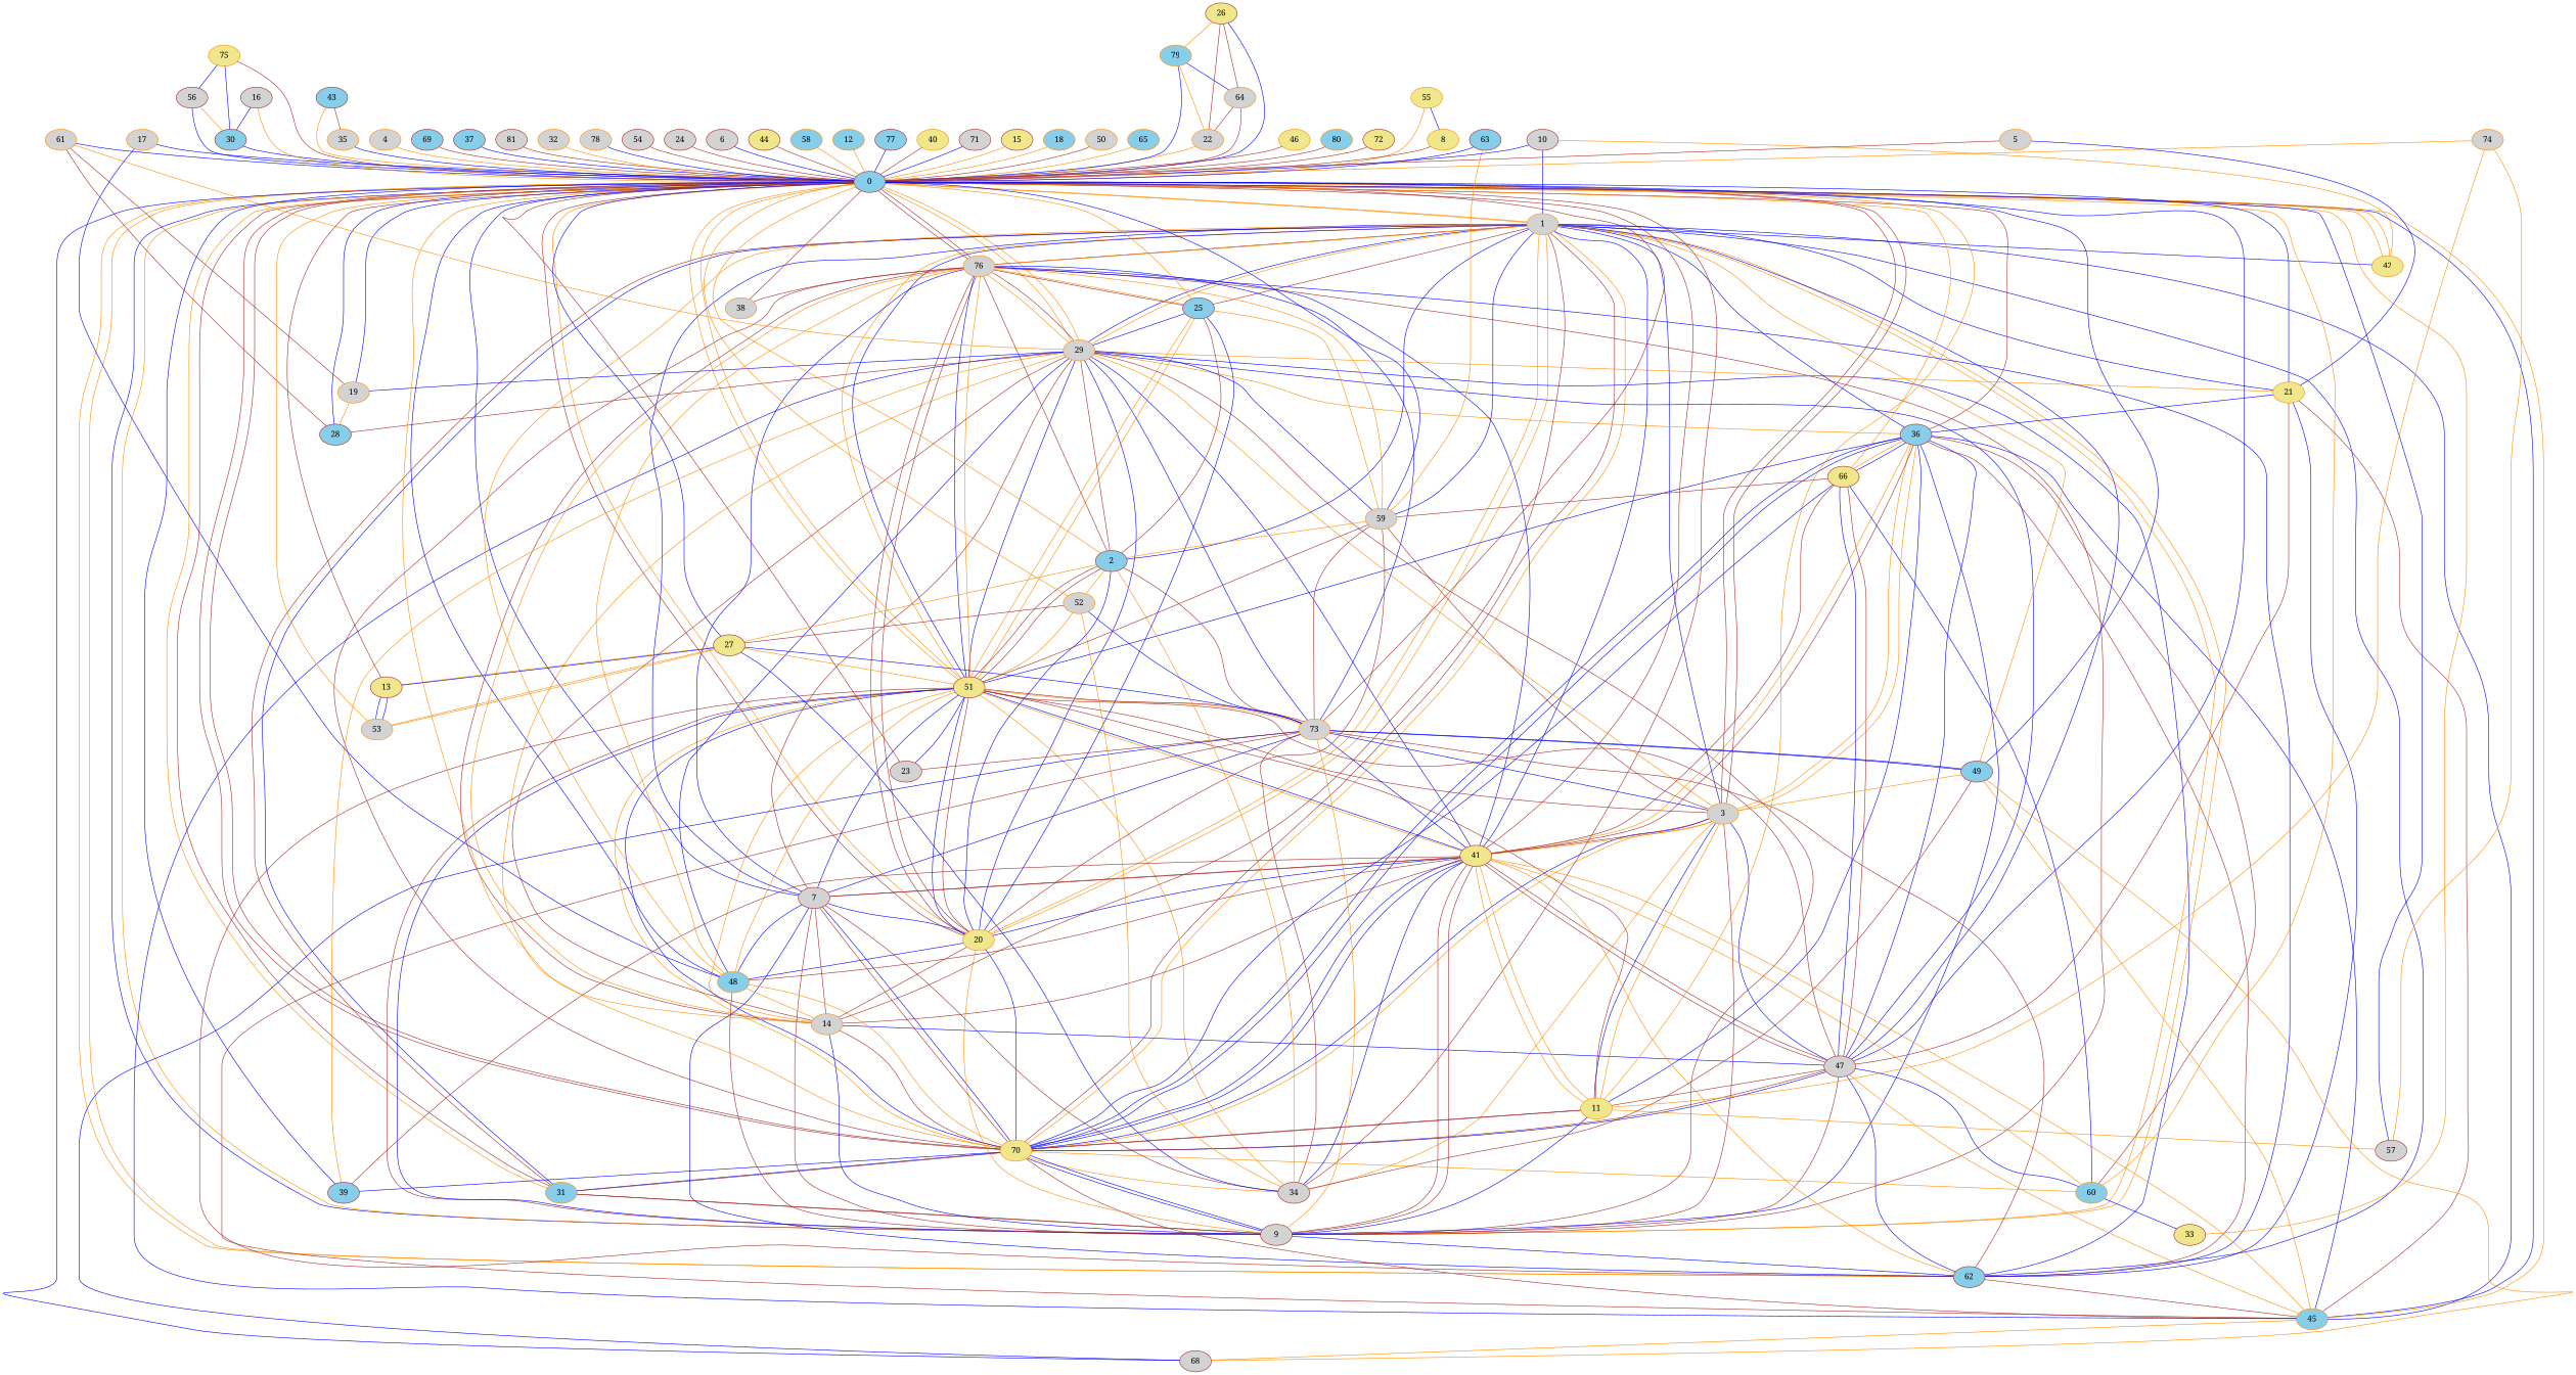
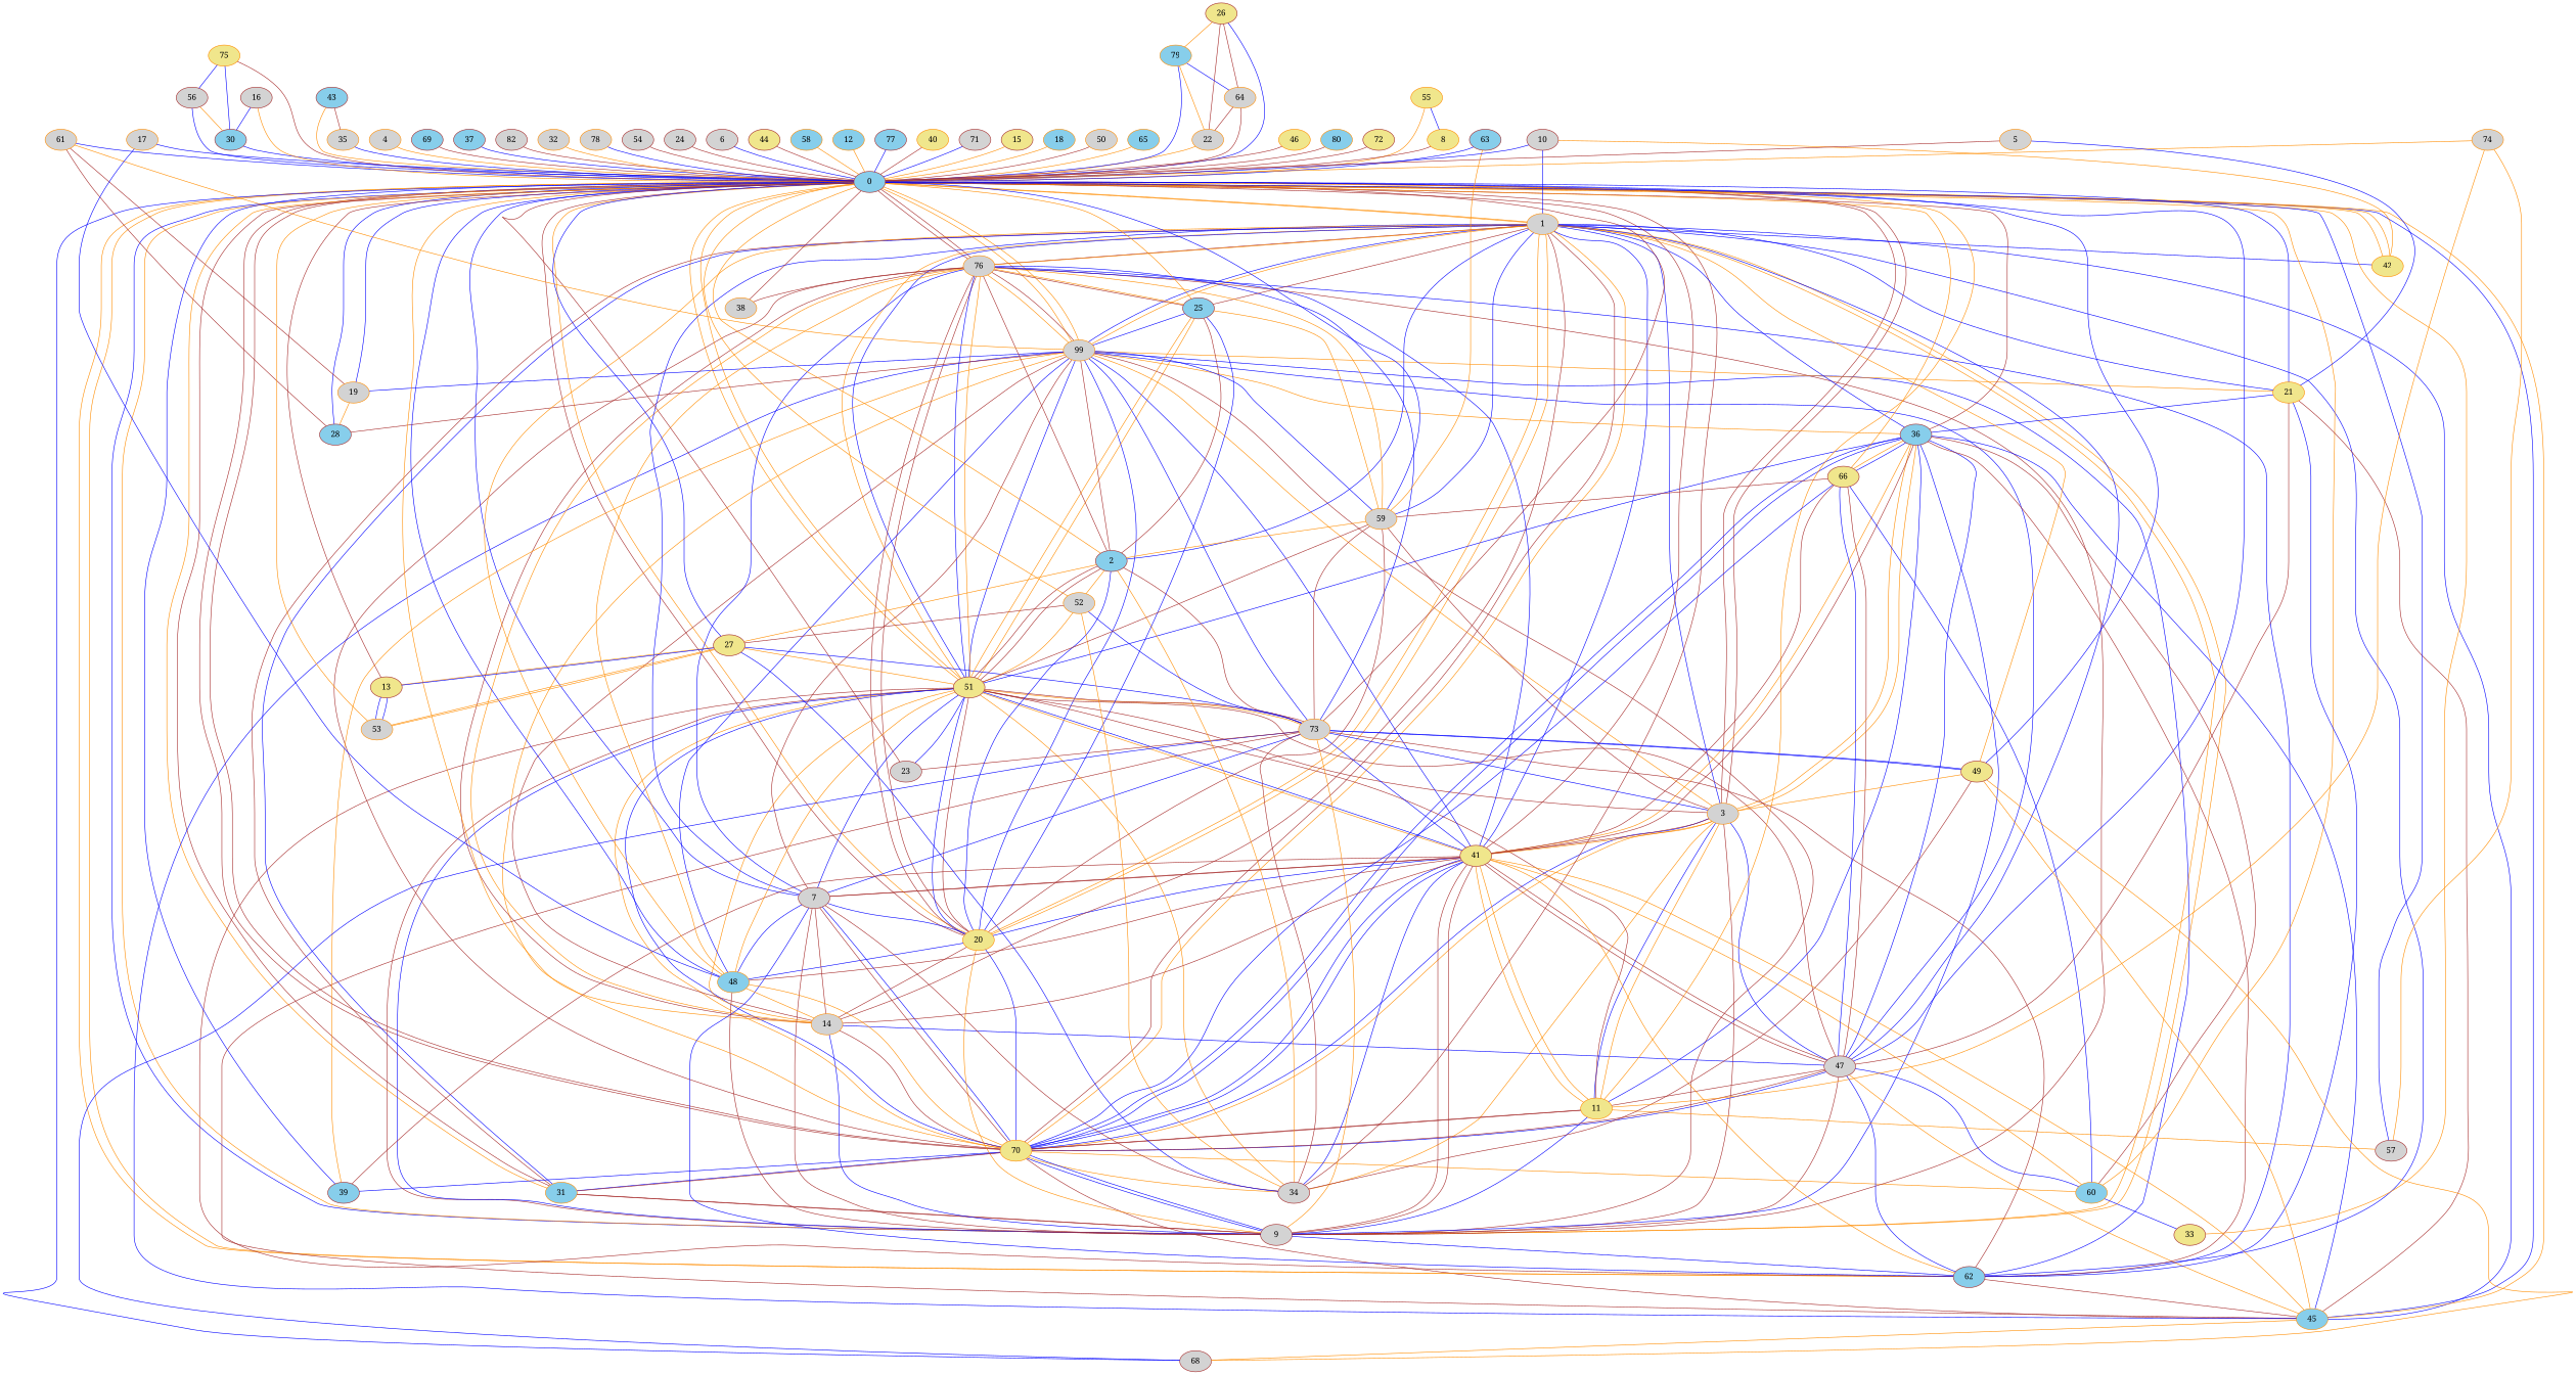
  graph {
    fontname="Noto Serif"
    node [color=darkorange fillcolor=lightgrey fontname="Noto Serif" style=filled]
    edge [color=blue fontname="Noto Serif"]
    0 [color=brown fillcolor=skyblue]
    1
    70 [fillcolor=khaki]
    20 [fillcolor=khaki]
    62 [color=brown fillcolor=skyblue]
    31 [fillcolor=skyblue]
    42 [fillcolor=khaki]
    3
    45 [fillcolor=skyblue]
    51 [color=brown fillcolor=khaki]
    9 [color=brown]
-   29
+   29 [label=99]
    76
    60 [fillcolor=skyblue]
    14
    47 [color=brown]
    34 [color=brown]
    36 [color=brown fillcolor=skyblue]
    11 [fillcolor=khaki]
    7 [color=brown]
    41 [color=brown fillcolor=khaki]
    39 [color=brown fillcolor=skyblue]
    48 [fillcolor=skyblue]
    73
    68 [color=brown]
    23 [color=brown]
    2 [color=brown fillcolor=skyblue]
    25 [color=brown fillcolor=skyblue]
    28 [color=brown fillcolor=skyblue]
    19
    21 [fillcolor=khaki]
    38
    33 [color=brown fillcolor=khaki]
    66 [color=brown fillcolor=khaki]
    57 [color=brown]
    40 [fillcolor=khaki]
    71 [color=brown]
    15 [color=brown fillcolor=khaki]
-   49 [color=brown fillcolor=skyblue]
+   49 [color=brown fillcolor=khaki]
    27 [color=brown fillcolor=khaki]
    61
    18 [fillcolor=skyblue]
    53
    13 [color=brown fillcolor=khaki]
    50
    65 [fillcolor=skyblue]
    26 [color=brown fillcolor=khaki]
    22
    64
    79 [fillcolor=skyblue]
    46 [fillcolor=khaki]
    80 [fillcolor=skyblue]
    72 [color=brown fillcolor=khaki]
    55 [fillcolor=khaki]
    8 [fillcolor=khaki]
    56 [color=brown]
    30 [color=brown fillcolor=skyblue]
    43 [color=brown fillcolor=skyblue]
    35
    16 [color=brown]
    4
    69 [color=brown fillcolor=skyblue]
    52
    59
    37 [color=brown fillcolor=skyblue]
    63 [color=brown fillcolor=skyblue]
-   81 [color=brown]
+   81 [color=brown label=82]
    32
    78
    75 [fillcolor=khaki]
    54 [color=brown]
    17
    24 [color=brown]
    6 [color=brown]
    44 [color=brown fillcolor=khaki]
    10 [color=brown]
    74
    5
    58 [fillcolor=skyblue]
    12 [fillcolor=skyblue]
    77 [color=brown fillcolor=skyblue]
    0 -- 1 [color=darkorange]
    0 -- 70 [color=brown]
    0 -- 20 [color=brown]
    0 -- 62 [color=darkorange]
    0 -- 31 [color=darkorange]
    0 -- 42 [color=darkorange]
    0 -- 3 [color=brown]
    0 -- 45
    0 -- 51 [color=darkorange]
    0 -- 9
    0 -- 29 [color=darkorange]
    0 -- 76 [color=brown]
    1 -- 0 [color=darkorange]
    1 -- 70 [color=brown]
    1 -- 20 [color=darkorange]
    1 -- 62
    1 -- 31 [color=brown]
    1 -- 42
    1 -- 3
    1 -- 45
    1 -- 51 [color=darkorange]
    1 -- 9 [color=darkorange]
    1 -- 29
    1 -- 76 [color=brown]
    70 -- 0 [color=brown]
    70 -- 1 [color=darkorange]
    70 -- 31
    70 -- 3 [color=darkorange]
    70 -- 45 [color=brown]
    70 -- 51
    70 -- 9
    70 -- 29 [color=darkorange]
    70 -- 76 [color=brown]
    70 -- 60 [color=darkorange]
    70 -- 14 [color=brown]
    70 -- 47
    70 -- 34 [color=darkorange]
    70 -- 36
    70 -- 11 [color=brown]
    70 -- 7
    70 -- 41
    70 -- 39
    20 -- 0 [color=darkorange]
    20 -- 1 [color=darkorange]
    20 -- 70
    20 -- 51 [color=brown]
    20 -- 9 [color=darkorange]
    20 -- 29
    20 -- 76 [color=brown]
    20 -- 14 [color=brown]
    20 -- 41
    20 -- 48
    62 -- 0 [color=darkorange]
    62 -- 45 [color=brown]
    31 -- 0 [color=brown]
    31 -- 1
    31 -- 70 [color=brown]
    31 -- 9 [color=brown]
    42 -- 0 [color=darkorange]
    3 -- 0 [color=brown]
    3 -- 70
    3 -- 34 [color=darkorange]
    3 -- 36 [color=darkorange]
    3 -- 11
    3 -- 41 [color=brown]
    45 -- 0 [color=darkorange]
    45 -- 73 [color=brown]
    45 -- 68 [color=darkorange]
    51 -- 0 [color=darkorange]
    51 -- 1
    51 -- 70 [color=darkorange]
    51 -- 20
    51 -- 62 [color=brown]
    51 -- 3 [color=brown]
    51 -- 9 [color=brown]
    51 -- 29
    51 -- 76 [color=darkorange]
    51 -- 47 [color=brown]
    51 -- 34 [color=darkorange]
    51 -- 36
    51 -- 11 [color=brown]
    51 -- 41 [color=darkorange]
    51 -- 73 [color=darkorange]
    51 -- 23
    51 -- 2 [color=brown]
    51 -- 25 [color=darkorange]
    9 -- 0 [color=darkorange]
    9 -- 1 [color=darkorange]
    9 -- 70
    9 -- 62
    9 -- 31 [color=brown]
    9 -- 3 [color=brown]
    9 -- 51
    9 -- 29 [color=brown]
    9 -- 76 [color=brown]
    9 -- 47 [color=brown]
    9 -- 36
    9 -- 11
    9 -- 41 [color=brown]
    29 -- 0 [color=darkorange]
    29 -- 1 [color=darkorange]
    29 -- 62
    29 -- 3 [color=darkorange]
    29 -- 45
    29 -- 76 [color=brown]
    29 -- 36 [color=darkorange]
    29 -- 73
    29 -- 28 [color=brown]
    29 -- 19
    29 -- 21 [color=darkorange]
    76 -- 0 [color=brown]
    76 -- 1 [color=darkorange]
    76 -- 20 [color=brown]
    76 -- 62
    76 -- 51
    76 -- 29 [color=darkorange]
    76 -- 14 [color=brown]
    76 -- 25 [color=brown]
    76 -- 38 [color=brown]
    60 -- 0 [color=darkorange]
    60 -- 33
    14 -- 0 [color=darkorange]
    14 -- 1 [color=brown]
    14 -- 51 [color=darkorange]
    14 -- 9
    14 -- 29 [color=brown]
    14 -- 76 [color=darkorange]
    14 -- 47
    47 -- 0
    47 -- 1
    47 -- 70 [color=brown]
    47 -- 62
    47 -- 3
    47 -- 45 [color=darkorange]
    47 -- 29
    47 -- 60
    47 -- 36
    47 -- 11 [color=brown]
    47 -- 41 [color=brown]
    47 -- 21 [color=brown]
    47 -- 66 [color=brown]
    34 -- 0 [color=brown]
    36 -- 0 [color=brown]
    36 -- 1
    36 -- 70
    36 -- 62 [color=brown]
    36 -- 3 [color=darkorange]
    36 -- 45
    36 -- 60 [color=brown]
    36 -- 11
    36 -- 41 [color=darkorange]
    36 -- 66 [color=darkorange]
    11 -- 0 [color=darkorange]
    11 -- 70 [color=brown]
    11 -- 3 [color=darkorange]
    11 -- 41 [color=darkorange]
    11 -- 57 [color=darkorange]
    7 -- 0
    7 -- 1
    7 -- 70 [color=brown]
    7 -- 20
    7 -- 62
    7 -- 51
    7 -- 9 [color=brown]
    7 -- 29 [color=brown]
    7 -- 76
    7 -- 14 [color=brown]
    7 -- 34 [color=brown]
    7 -- 41 [color=brown]
    7 -- 48
    7 -- 73
    41 -- 0 [color=brown]
    41 -- 1
    41 -- 70
    41 -- 62 [color=darkorange]
    41 -- 3 [color=darkorange]
    41 -- 45 [color=darkorange]
    41 -- 51
    41 -- 9 [color=brown]
    41 -- 29
    41 -- 76
    41 -- 60 [color=darkorange]
    41 -- 14 [color=brown]
    41 -- 47 [color=brown]
    41 -- 34
    41 -- 36 [color=brown]
    41 -- 11 [color=darkorange]
    41 -- 7 [color=brown]
    41 -- 39 [color=brown]
    41 -- 73
    39 -- 0
    39 -- 29 [color=darkorange]
    48 -- 0
    48 -- 1 [color=darkorange]
    48 -- 70 [color=darkorange]
    48 -- 51 [color=darkorange]
    48 -- 9 [color=brown]
    48 -- 29
    48 -- 76 [color=darkorange]
    48 -- 14 [color=darkorange]
    48 -- 41 [color=brown]
    73 -- 0 [color=brown]
    73 -- 62 [color=brown]
    73 -- 3
    73 -- 51 [color=brown]
    73 -- 9 [color=darkorange]
    73 -- 76
    73 -- 34 [color=brown]
    73 -- 68
    73 -- 23 [color=brown]
    73 -- 49
    73 -- 27
    68 -- 0
    23 -- 0 [color=brown]
    2 -- 0 [color=darkorange]
    2 -- 1
    2 -- 20
    2 -- 51 [color=brown]
    2 -- 29 [color=brown]
    2 -- 76 [color=brown]
    2 -- 34 [color=darkorange]
    2 -- 73 [color=brown]
    2 -- 25 [color=brown]
    2 -- 27 [color=darkorange]
    2 -- 52 [color=darkorange]
    25 -- 0 [color=darkorange]
    25 -- 1 [color=brown]
    25 -- 20
    25 -- 51 [color=darkorange]
    25 -- 29
    25 -- 76 [color=darkorange]
    28 -- 0
    19 -- 0
    19 -- 28 [color=darkorange]
    21 -- 0
    21 -- 1
    21 -- 62
    21 -- 45 [color=brown]
    21 -- 36
    38 -- 0 [color=brown]
    33 -- 0 [color=darkorange]
    66 -- 0 [color=darkorange]
    66 -- 70
    66 -- 60
    66 -- 47
    66 -- 36
    66 -- 41 [color=brown]
    66 -- 59 [color=brown]
    57 -- 0
    40 -- 0 [color=brown]
    71 -- 0
    15 -- 0 [color=darkorange]
    49 -- 0
    49 -- 1 [color=darkorange]
    49 -- 3 [color=darkorange]
    49 -- 45 [color=darkorange]
    49 -- 34 [color=brown]
    49 -- 73
    49 -- 68 [color=darkorange]
    27 -- 0
    27 -- 51 [color=darkorange]
    27 -- 34
    27 -- 53 [color=darkorange]
    27 -- 13 [color=darkorange]
    61 -- 0
    61 -- 29 [color=darkorange]
    61 -- 28 [color=brown]
    61 -- 19 [color=brown]
    18 -- 0 [color=darkorange]
    53 -- 0 [color=darkorange]
    53 -- 27 [color=darkorange]
    53 -- 13
    13 -- 0 [color=brown]
    13 -- 27
    13 -- 53
    50 -- 0 [color=brown]
    65 -- 0 [color=darkorange]
    26 -- 0
    26 -- 22 [color=brown]
    26 -- 64 [color=brown]
    26 -- 79 [color=darkorange]
    22 -- 0 [color=darkorange]
    64 -- 0 [color=brown]
    64 -- 22 [color=brown]
    79 -- 0
    79 -- 22 [color=darkorange]
    79 -- 64
    46 -- 0 [color=brown]
    80 -- 0 [color=brown]
    72 -- 0 [color=brown]
    55 -- 0 [color=darkorange]
    55 -- 8
    8 -- 0 [color=brown]
    56 -- 0
    56 -- 30 [color=darkorange]
    30 -- 0
    43 -- 0 [color=darkorange]
    43 -- 35 [color=brown]
    35 -- 0
    16 -- 0 [color=darkorange]
    16 -- 30
    4 -- 0 [color=darkorange]
    69 -- 0 [color=brown]
    52 -- 0 [color=darkorange]
    52 -- 51 [color=darkorange]
    52 -- 34 [color=darkorange]
    52 -- 73
    52 -- 27 [color=brown]
    59 -- 0
    59 -- 1
    59 -- 20 [color=brown]
    59 -- 3 [color=brown]
    59 -- 51 [color=brown]
    59 -- 29
    59 -- 76 [color=darkorange]
    59 -- 73 [color=brown]
    59 -- 2 [color=darkorange]
    59 -- 25 [color=darkorange]
    37 -- 0
    63 -- 0
    63 -- 59 [color=darkorange]
    81 -- 0 [color=brown]
    32 -- 0 [color=darkorange]
    78 -- 0
    75 -- 0 [color=brown]
    75 -- 56
    75 -- 30
    54 -- 0 [color=brown]
    17 -- 0
    17 -- 48
    24 -- 0 [color=brown]
    6 -- 0
    44 -- 0 [color=brown]
    10 -- 0
    10 -- 1
    10 -- 42 [color=darkorange]
    74 -- 0 [color=darkorange]
    74 -- 11 [color=darkorange]
    74 -- 57 [color=darkorange]
    5 -- 0 [color=brown]
    5 -- 21
    58 -- 0 [color=darkorange]
    12 -- 0 [color=darkorange]
    77 -- 0
  }
